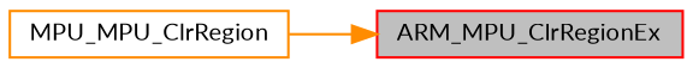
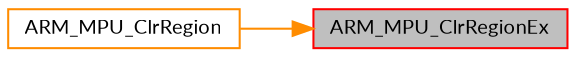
  digraph {
    rankdir=RL
    fontname=Lato
    node [fontname=Lato fontsize=10 shape=record style=filled]
    n1 [color=red fillcolor=grey75 fontcolor=black height=0.2 label=ARM_MPU_ClrRegionEx width=0.4]
-   n2 [color=darkorange fillcolor=white height=0.2 label=MPU_MPU_ClrRegion width=0.4]
+   n2 [color=darkorange fillcolor=white height=0.2 label=ARM_MPU_ClrRegion width=0.4]
    n1 -> n2 [color=darkorange dir=back fontname=Lato fontsize=10 labelfontname=Helvetica labelfontsize=10 style=solid]
  }
